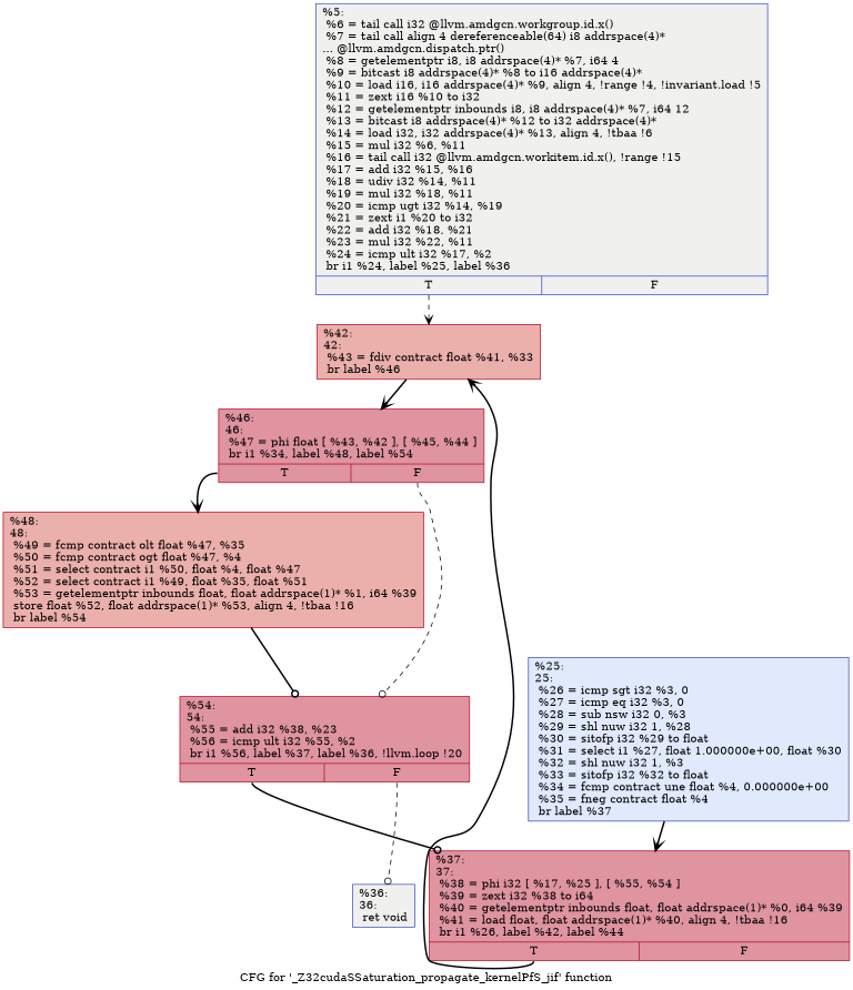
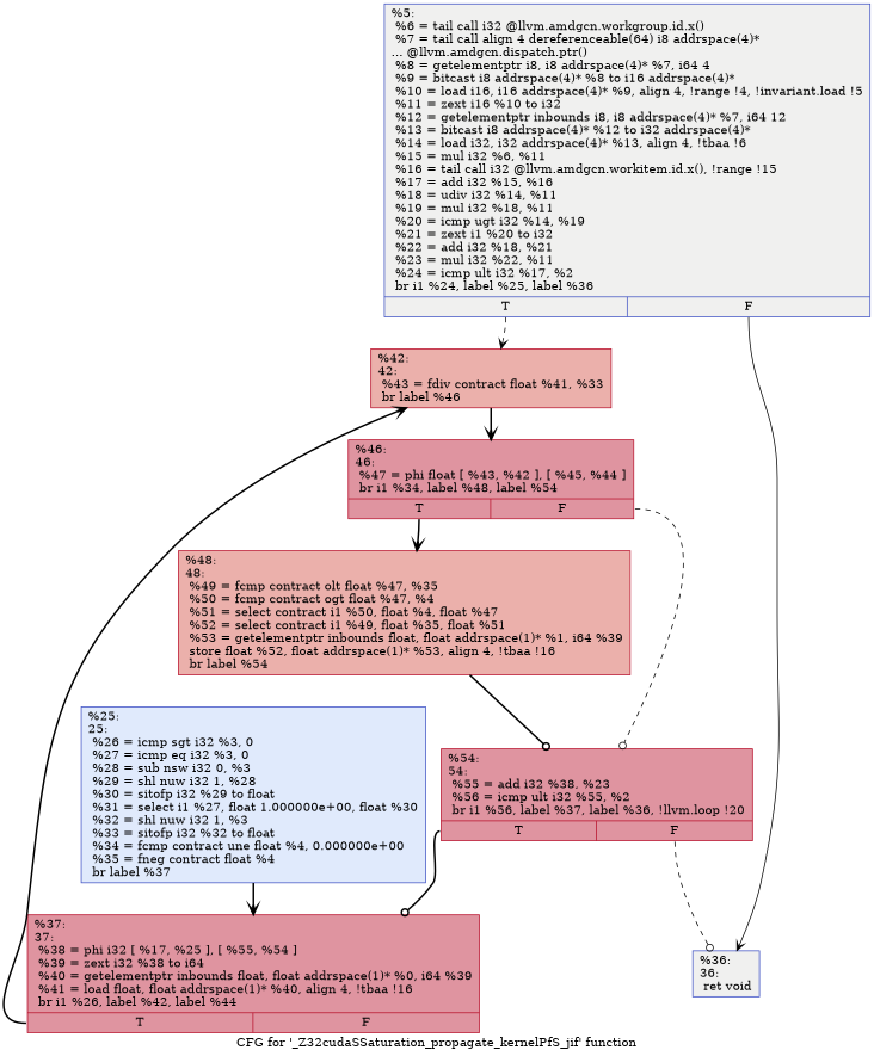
  digraph {
    label="CFG for '_Z32cudaSSaturation_propagate_kernelPfS_jif' function"
    node [color="#b70d28ff" fillcolor="#b70d2870" shape=record style=filled]
    edge [arrowhead=vee style=bold tailport=s0]
    n1 [color="#3d50c3ff" fillcolor="#dedcdb70" label="{%5:\l  %6 = tail call i32 @llvm.amdgcn.workgroup.id.x()\l  %7 = tail call align 4 dereferenceable(64) i8 addrspace(4)*\l... @llvm.amdgcn.dispatch.ptr()\l  %8 = getelementptr i8, i8 addrspace(4)* %7, i64 4\l  %9 = bitcast i8 addrspace(4)* %8 to i16 addrspace(4)*\l  %10 = load i16, i16 addrspace(4)* %9, align 4, !range !4, !invariant.load !5\l  %11 = zext i16 %10 to i32\l  %12 = getelementptr inbounds i8, i8 addrspace(4)* %7, i64 12\l  %13 = bitcast i8 addrspace(4)* %12 to i32 addrspace(4)*\l  %14 = load i32, i32 addrspace(4)* %13, align 4, !tbaa !6\l  %15 = mul i32 %6, %11\l  %16 = tail call i32 @llvm.amdgcn.workitem.id.x(), !range !15\l  %17 = add i32 %15, %16\l  %18 = udiv i32 %14, %11\l  %19 = mul i32 %18, %11\l  %20 = icmp ugt i32 %14, %19\l  %21 = zext i1 %20 to i32\l  %22 = add i32 %18, %21\l  %23 = mul i32 %22, %11\l  %24 = icmp ult i32 %17, %2\l  br i1 %24, label %25, label %36\l|{<s0>T|<s1>F}}"]
    n2 [color="#3d50c3ff" fillcolor="#dedcdb70" label="{%36:\l36:                                               \l  ret void\l}"]
    n3 [fillcolor="#d24b4070" label="{%42:\l42:                                               \l  %43 = fdiv contract float %41, %33\l  br label %46\l}"]
    n4 [color="#3d50c3ff" fillcolor="#b9d0f970" label="{%25:\l25:                                               \l  %26 = icmp sgt i32 %3, 0\l  %27 = icmp eq i32 %3, 0\l  %28 = sub nsw i32 0, %3\l  %29 = shl nuw i32 1, %28\l  %30 = sitofp i32 %29 to float\l  %31 = select i1 %27, float 1.000000e+00, float %30\l  %32 = shl nuw i32 1, %3\l  %33 = sitofp i32 %32 to float\l  %34 = fcmp contract une float %4, 0.000000e+00\l  %35 = fneg contract float %4\l  br label %37\l}"]
    n5 [label="{%37:\l37:                                               \l  %38 = phi i32 [ %17, %25 ], [ %55, %54 ]\l  %39 = zext i32 %38 to i64\l  %40 = getelementptr inbounds float, float addrspace(1)* %0, i64 %39\l  %41 = load float, float addrspace(1)* %40, align 4, !tbaa !16\l  br i1 %26, label %42, label %44\l|{<s0>T|<s1>F}}"]
    n6 [label="{%46:\l46:                                               \l  %47 = phi float [ %43, %42 ], [ %45, %44 ]\l  br i1 %34, label %48, label %54\l|{<s0>T|<s1>F}}"]
    n7 [fillcolor="#d24b4070" label="{%48:\l48:                                               \l  %49 = fcmp contract olt float %47, %35\l  %50 = fcmp contract ogt float %47, %4\l  %51 = select contract i1 %50, float %4, float %47\l  %52 = select contract i1 %49, float %35, float %51\l  %53 = getelementptr inbounds float, float addrspace(1)* %1, i64 %39\l  store float %52, float addrspace(1)* %53, align 4, !tbaa !16\l  br label %54\l}"]
    n8 [label="{%54:\l54:                                               \l  %55 = add i32 %38, %23\l  %56 = icmp ult i32 %55, %2\l  br i1 %56, label %37, label %36, !llvm.loop !20\l|{<s0>T|<s1>F}}"]
+   n1 -> n2 [style=solid tailport=s1]
    n1 -> n3 [style=dashed]
    n3 -> n6 [tailport=""]
    n4 -> n5 [tailport=""]
    n5 -> n3
    n6 -> n7
    n6 -> n8 [arrowhead=odot style=dashed tailport=s1]
    n7 -> n8 [arrowhead=odot tailport=""]
    n8 -> n2 [arrowhead=odot style=dashed tailport=s1]
    n8 -> n5 [arrowhead=odot]
  }
